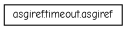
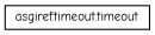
  digraph {
    rankdir=LR
    fontname="Comic Neue"
-   n1 [color=black fillcolor=white fontname="Comic Neue" fontsize=10 height=0.2 label="asgiref.timeout.asgiref" shape=record style=filled width=0.4]
+   n1 [color=black fillcolor=white fontname="Comic Neue" fontsize=10 height=0.2 label="asgiref.timeout.timeout" shape=record style=filled width=0.4]
  }
